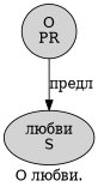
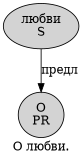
  digraph {
    label="О любви."
    fontname="DejaVu Serif"
    node [fillcolor=lightgray penwidth=1 shape=ellipse style=filled fontname="DejaVu Serif"]
    n1 [label="О\nPR"]
    n2 [label="любви\nS"]
-   n1 -> n2 [label="предл" fontname="DejaVu Serif"]
+   n2 -> n1 [label="предл" fontname="DejaVu Serif"]
  }
